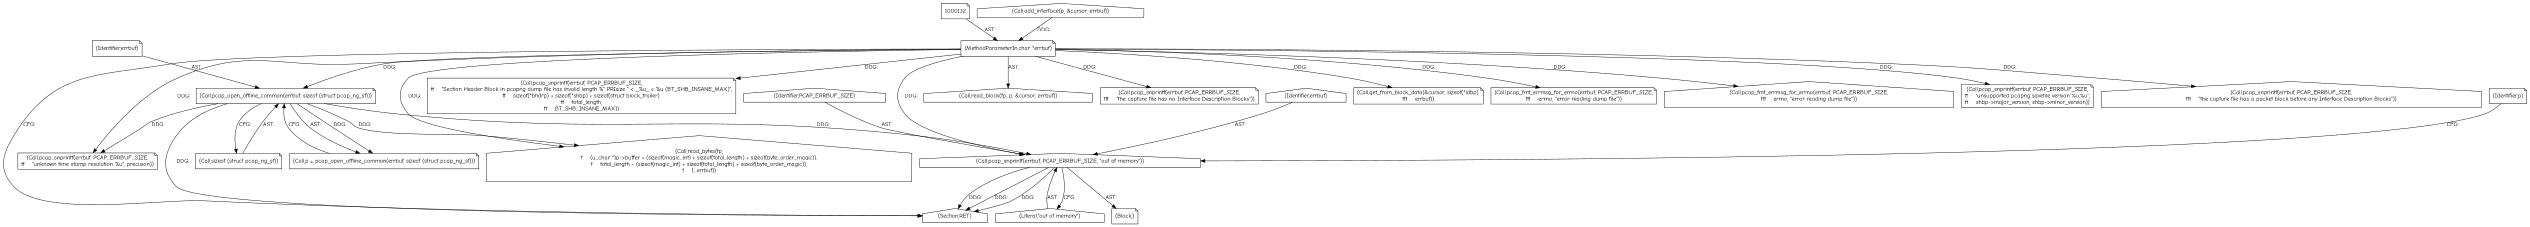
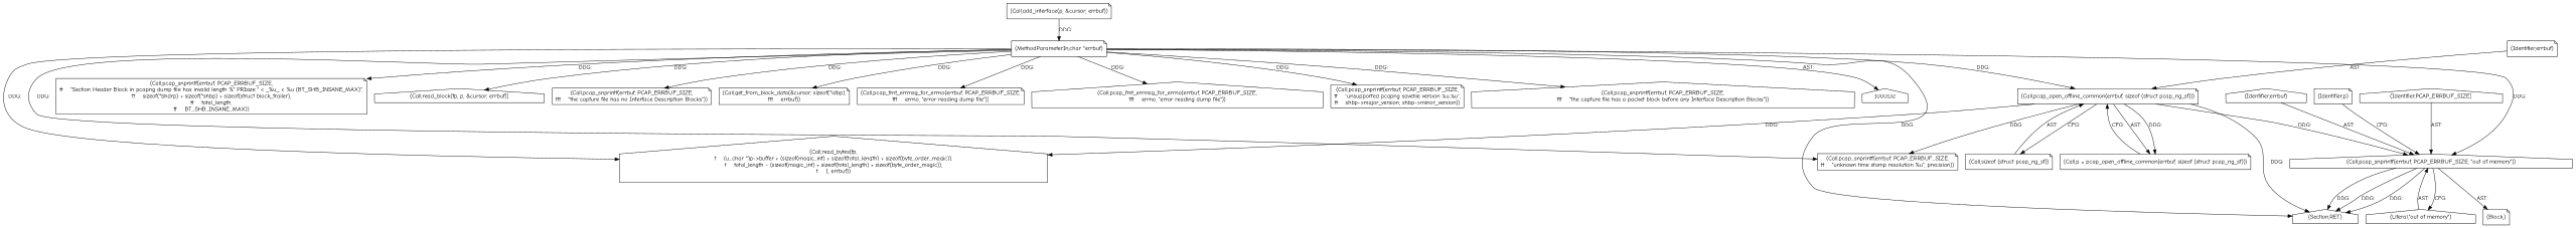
  digraph {
    fontname="Comic Neue"
    node [fontname="Comic Neue" shape=note]
    edge [fontname="Comic Neue"]
    n1 [label="(Call,pcap_snprintf(errbuf, PCAP_ERRBUF_SIZE, \"out of memory\"))" shape=house]
    n2 [label="(Block,)"]
    n3 [label="(Literal,\"out of memory\")" shape=house]
    n4 [label="(Section,RET)" shape=house]
    n5 [label="(Call,pcap_open_offline_common(errbuf, sizeof (struct pcap_ng_sf)))"]
    n6 [label="(Call,sizeof (struct pcap_ng_sf))"]
    n7 [label="(Call,read_bytes(fp,\n\t    (u_char *)p->buffer + (sizeof(magic_int) + sizeof(total_length) + sizeof(byte_order_magic)),\n\t    total_length - (sizeof(magic_int) + sizeof(total_length) + sizeof(byte_order_magic)),\n\t    1, errbuf))" shape=house]
    n8 [label="(Call,pcap_snprintf(errbuf, PCAP_ERRBUF_SIZE,\n\t\t    \"unknown time stamp resolution %u\", precision))"]
    n9 [label="(Call,p = pcap_open_offline_common(errbuf, sizeof (struct pcap_ng_sf)))"]
    n10 [label="(MethodParameterIn,char *errbuf)"]
    n11 [label="(Call,pcap_snprintf(errbuf, PCAP_ERRBUF_SIZE,\n\t\t    \"Section Header Block in pcapng dump file has invalid length %\" PRIsize \" < _%u_ < %u (BT_SHB_INSANE_MAX)\",\n\t\t    sizeof(*bhdrp) + sizeof(*shbp) + sizeof(struct block_trailer),\n\t\t    total_length,\n\t\t    BT_SHB_INSANE_MAX))"]
    n12 [label="(Call,read_block(fp, p, &cursor, errbuf))" shape=house]
    n13 [label="(Call,pcap_snprintf(errbuf, PCAP_ERRBUF_SIZE,\n\t\t\t    \"the capture file has no Interface Description Blocks\"))"]
    n14 [label="(Call,get_from_block_data(&cursor, sizeof(*idbp),\n\t\t\t    errbuf))"]
    n15 [label="(Call,pcap_fmt_errmsg_for_errno(errbuf, PCAP_ERRBUF_SIZE,\n\t\t\t    errno, \"error reading dump file\"))"]
    n16 [label="(Call,pcap_fmt_errmsg_for_errno(errbuf, PCAP_ERRBUF_SIZE,\n\t\t\t    errno, \"error reading dump file\"))" shape=house]
    n17 [label="(Call,pcap_snprintf(errbuf, PCAP_ERRBUF_SIZE,\n\t\t    \"unsupported pcapng savefile version %u.%u\",\n\t\t    shbp->major_version, shbp->minor_version))"]
    n18 [label="(Call,pcap_snprintf(errbuf, PCAP_ERRBUF_SIZE,\n\t\t\t    \"the capture file has a packet block before any Interface Description Blocks\"))" shape=house]
-   1000132
-   n20 [label="(Call,add_interface(p, &cursor, errbuf))" shape=house]
+   1000132 [shape=house]
+   n20 [label="(Call,add_interface(p, &cursor, errbuf))"]
    n21 [label="(Identifier,errbuf)" shape=house]
    n22 [label="(Identifier,errbuf)"]
    n23 [label="(Identifier,p)"]
    n24 [label="(Identifier,PCAP_ERRBUF_SIZE)" shape=house]
    n1 -> n2 [label="AST: "]
    n1 -> n3 [label="CFG: "]
    n1 -> n4 [label="DDG: "]
    n1 -> n4 [label="DDG: "]
    n1 -> n4 [label="DDG: "]
    n3 -> n1 [label="AST: "]
    n5 -> n1 [label="DDG: "]
    n5 -> n4 [label="DDG: "]
    n5 -> n6 [label="CFG: "]
    n5 -> n7 [label="DDG: "]
    n5 -> n8 [label="DDG: "]
    n5 -> n9 [label="AST: "]
    n5 -> n9 [label="DDG: "]
    n6 -> n5 [label="AST: "]
    n9 -> n5 [label="CFG: "]
    n10 -> n1 [label="DDG: "]
-   n10 -> n4 [label="CFG: "]
+   n10 -> n4 [label="DDG: "]
    n10 -> n5 [label="DDG: "]
    n10 -> n7 [label="DDG: "]
    n10 -> n8 [label="DDG: "]
    n10 -> n11 [label="DDG: "]
-   n10 -> n12 [label="AST: "]
+   n10 -> n12 [label="DDG: "]
    n10 -> n13 [label="DDG: "]
    n10 -> n14 [label="DDG: "]
    n10 -> n15 [label="DDG: "]
    n10 -> n16 [label="DDG: "]
    n10 -> n17 [label="DDG: "]
    n10 -> n18 [label="DDG: "]
-   1000132 -> n10 [label="AST: "]
+   n10 -> 1000132 [label="AST: "]
    n20 -> n10 [label="DDG: "]
    n21 -> n1 [label="AST: "]
    n22 -> n5 [label="AST: "]
    n23 -> n1 [label="CFG: "]
    n24 -> n1 [label="AST: "]
  }
